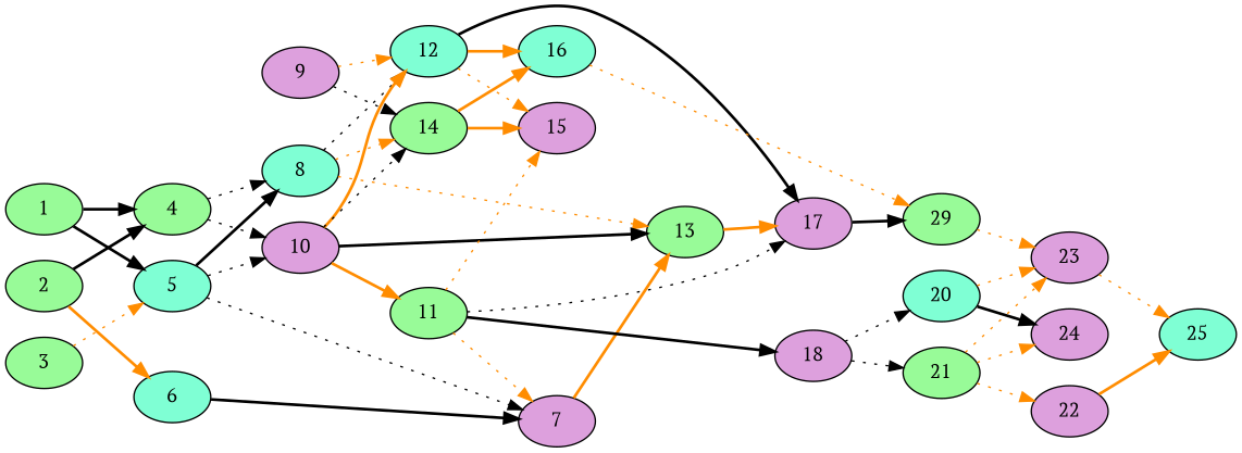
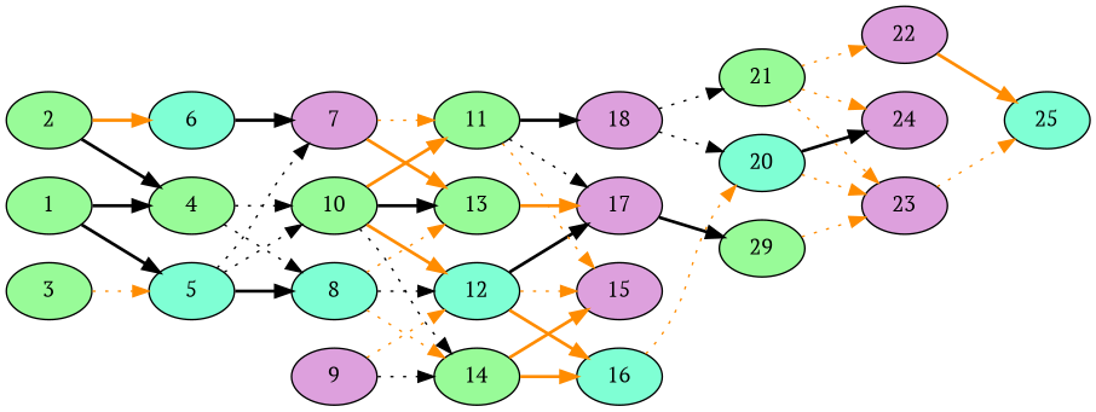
  digraph {
    fontname="PT Serif"
    rankdir=LR
    node [alpha=0.16 fillcolor=palegreen fontname="PT Serif" style=filled]
    edge [color=darkorange fontname="PT Serif" style=dotted]
    1 [expect_size=48772096]
    4 [alpha=0.17 expect_size=20982784]
    5 [alpha=0.00 expect_size=46031872 fillcolor=aquamarine]
    8 [expect_size=12906496 fillcolor=aquamarine]
-   10 [expect_size=41719808 fillcolor=plum]
+   10 [expect_size=41719808]
    7 [alpha=0.13 expect_size=34702336 fillcolor=plum]
    13 [alpha=0.02 expect_size=27717632]
    12 [alpha=0.04 expect_size=30186496 fillcolor=aquamarine]
    14 [alpha=0.03 expect_size=41575424]
    11 [alpha=0.04 expect_size=39305216]
    9 [alpha=0.13 expect_size=13387776 fillcolor=plum]
    2 [alpha=0.19 expect_size=34509824]
    6 [alpha=0.09 expect_size=22141952 fillcolor=aquamarine]
    3 [alpha=0.06 expect_size=37811200]
    17 [expect_size=9424896 fillcolor=plum]
    15 [alpha=0.03 expect_size=34439168 fillcolor=plum]
    16 [alpha=0.15 expect_size=34506752 fillcolor=aquamarine]
    18 [alpha=0.11 expect_size=39237632 fillcolor=plum]
    n19 [alpha=0.00 expect_size=30859264 label=29]
    20 [alpha=0.11 expect_size=13312000 fillcolor=aquamarine]
    21 [alpha=0.01 expect_size=50919424]
    23 [alpha=0.18 expect_size=20862976 fillcolor=plum]
    24 [alpha=0.00 expect_size=25683968 fillcolor=plum]
    22 [alpha=0.02 expect_size=12547072 fillcolor=plum]
    25 [alpha=0.20 expect_size=33201152 fillcolor=aquamarine]
    1 -> 4 [color=black style=bold]
    1 -> 5 [color=black style=bold]
    4 -> 8 [color=black]
    4 -> 10 [color=black]
    5 -> 8 [color=black style=bold]
    5 -> 10 [color=black]
    5 -> 7 [color=black]
    8 -> 13
    8 -> 12 [color=black]
    8 -> 14
    10 -> 13 [color=black style=bold]
    10 -> 12 [style=bold]
    10 -> 14 [color=black]
    10 -> 11 [style=bold]
    7 -> 13 [style=bold]
-   11 -> 7
+   7 -> 11
    13 -> 17 [style=bold]
    12 -> 17 [color=black style=bold]
    12 -> 15
    12 -> 16 [style=bold]
    14 -> 15 [style=bold]
    14 -> 16 [style=bold]
    11 -> 17 [color=black]
    11 -> 15
    11 -> 18 [color=black style=bold]
    9 -> 12
    9 -> 14 [color=black]
    2 -> 4 [color=black style=bold]
    2 -> 6 [style=bold]
    6 -> 7 [color=black style=bold]
    3 -> 5
    17 -> n19 [color=black style=bold]
-   16 -> n19
+   16 -> 20
    18 -> 20 [color=black]
    18 -> 21 [color=black]
    n19 -> 23
    20 -> 23
    20 -> 24 [color=black style=bold]
    21 -> 23
    21 -> 24
    21 -> 22
    23 -> 25
    22 -> 25 [style=bold]
  }
